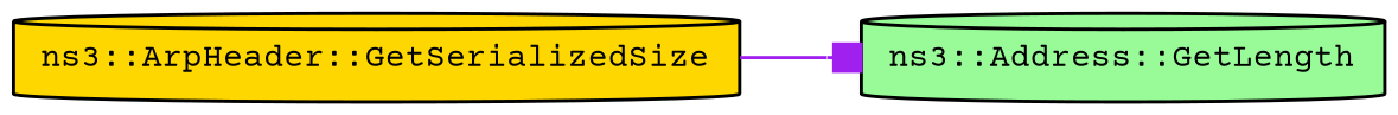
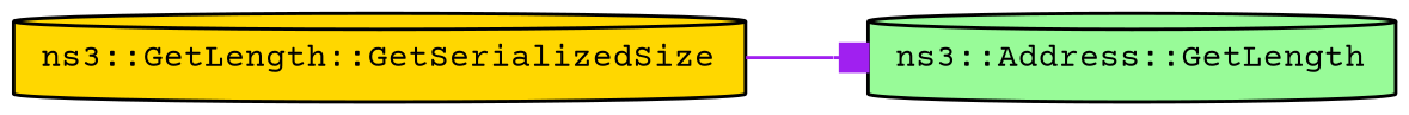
  digraph {
    rankdir=LR
    fontname="Courier Prime"
    node [color=black fontname="Courier Prime" fontsize=10 shape=cylinder style=filled]
-   n1 [fillcolor=gold fontcolor=black height=0.2 label="ns3::ArpHeader::GetSerializedSize" width=0.4]
+   n1 [fillcolor=gold fontcolor=black height=0.2 label="ns3::GetLength::GetSerializedSize" width=0.4]
    n2 [fillcolor=palegreen height=0.2 label="ns3::Address::GetLength" width=0.4]
    n1 -> n2 [color=purple fontname="Courier Prime" fontsize=10 labelfontname=Helvetica labelfontsize=10 style=solid arrowhead=box]
  }
